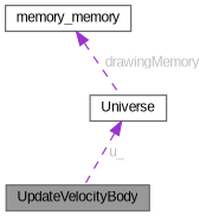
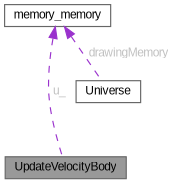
  digraph {
    fontname="Liberation Sans"
    node [color=gray40 fillcolor=white fontname="Liberation Sans" fontsize=10 shape=box style=filled]
    edge [color=darkorchid3 dir=back fontcolor=grey fontname="Liberation Sans" fontsize=10 labelfontname=Helvetica labelfontsize=10 style=dashed]
    n1 [fillcolor=grey60 fontcolor=black height=0.2 label=UpdateVelocityBody width=0.4]
    n2 [height=0.2 label=Universe width=0.4]
    n3 [height=0.2 label=memory_memory width=0.4]
-   n2 -> n1 [label=" u_"]
+   n3 -> n1 [label=" u_"]
    n3 -> n2 [label=" drawingMemory"]
  }
